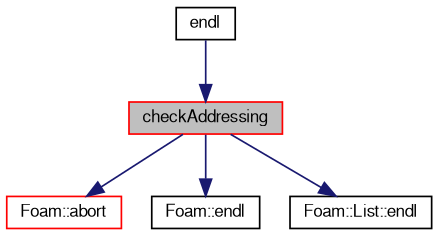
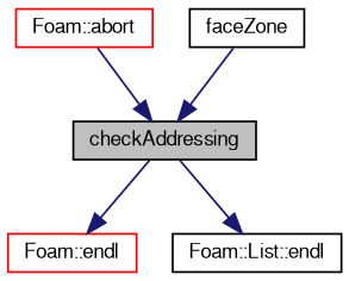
  digraph {
    rankdir=TB
    node [color=black fontname=FreeSans fontsize=10 shape=record]
    edge [color=midnightblue fontname=FreeSans fontsize=10 labelfontname=FreeSans labelfontsize=10 style=solid]
-   n1 [color=red fillcolor=grey75 fontcolor=black height=0.2 label=checkAddressing style=filled width=0.4]
+   n1 [fillcolor=grey75 fontcolor=black height=0.2 label=checkAddressing style=filled width=0.4]
    n2 [color=red height=0.2 label="Foam::abort" width=0.4]
-   n3 [height=0.2 label="Foam::endl" width=0.4]
+   n3 [color=red height=0.2 label="Foam::endl" width=0.4]
    n4 [height=0.2 label="Foam::List::endl" width=0.4]
-   n5 [height=0.2 label=endl width=0.4]
-   n1 -> n2
+   n5 [height=0.2 label=faceZone width=0.4]
+   n2 -> n1
    n1 -> n3
    n1 -> n4
    n5 -> n1
  }
